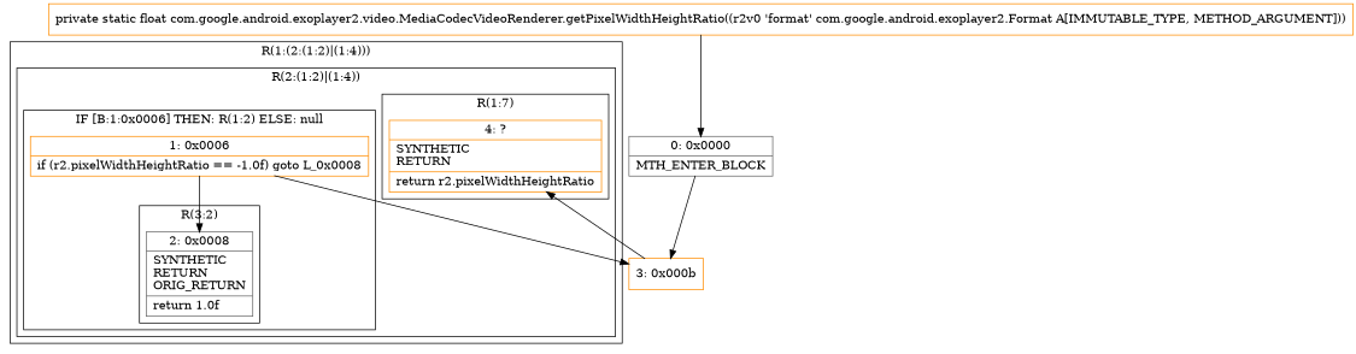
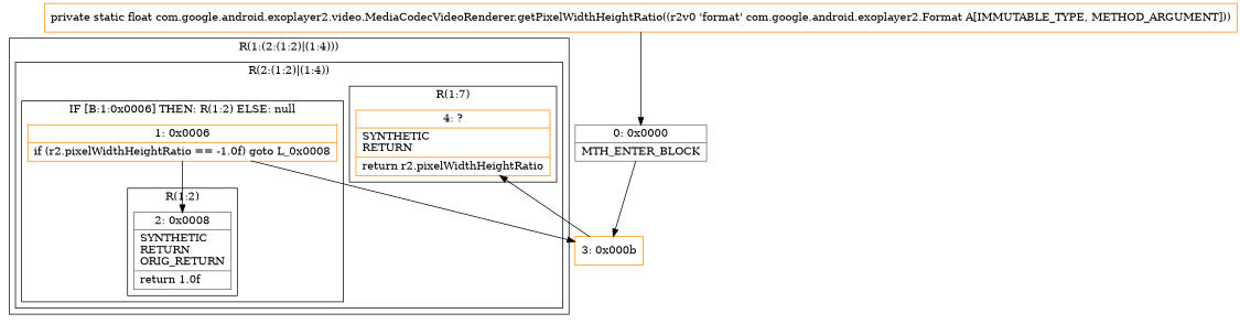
  digraph {
    node [color=darkorange shape=record]
    edge [style=solid]
    n1 [color=gray40 label="{2\:\ 0x0008|SYNTHETIC\lRETURN\lORIG_RETURN\l|return 1.0f\l}"]
    n2 [label="{1\:\ 0x0006|if (r2.pixelWidthHeightRatio == \-1.0f) goto L_0x0008\l}"]
    n3 [label="{4\:\ ?|SYNTHETIC\lRETURN\l|return r2.pixelWidthHeightRatio\l}"]
    n4 [label="{3\:\ 0x000b}"]
    n5 [color=gray40 label="{0\:\ 0x0000|MTH_ENTER_BLOCK\l}"]
    n6 [label="{private static float com.google.android.exoplayer2.video.MediaCodecVideoRenderer.getPixelWidthHeightRatio((r2v0 'format' com.google.android.exoplayer2.Format A[IMMUTABLE_TYPE, METHOD_ARGUMENT])) }"]
    subgraph cluster_1 {
      label="R(1:(2:(1:2)|(1:4)))"
      subgraph cluster_2 {
        label="R(2:(1:2)|(1:4))"
        subgraph cluster_3 {
          label="IF [B:1:0x0006] THEN: R(1:2) ELSE: null"
          n2
          subgraph cluster_4 {
-           label="R(3:2)"
+           label="R(1:2)"
            n1
          }
        }
        subgraph cluster_5 {
          label="R(1:7)"
          n3
        }
      }
    }
    n2 -> n1
    n2 -> n4
    n4 -> n3
    n5 -> n4
    n6 -> n5
  }
